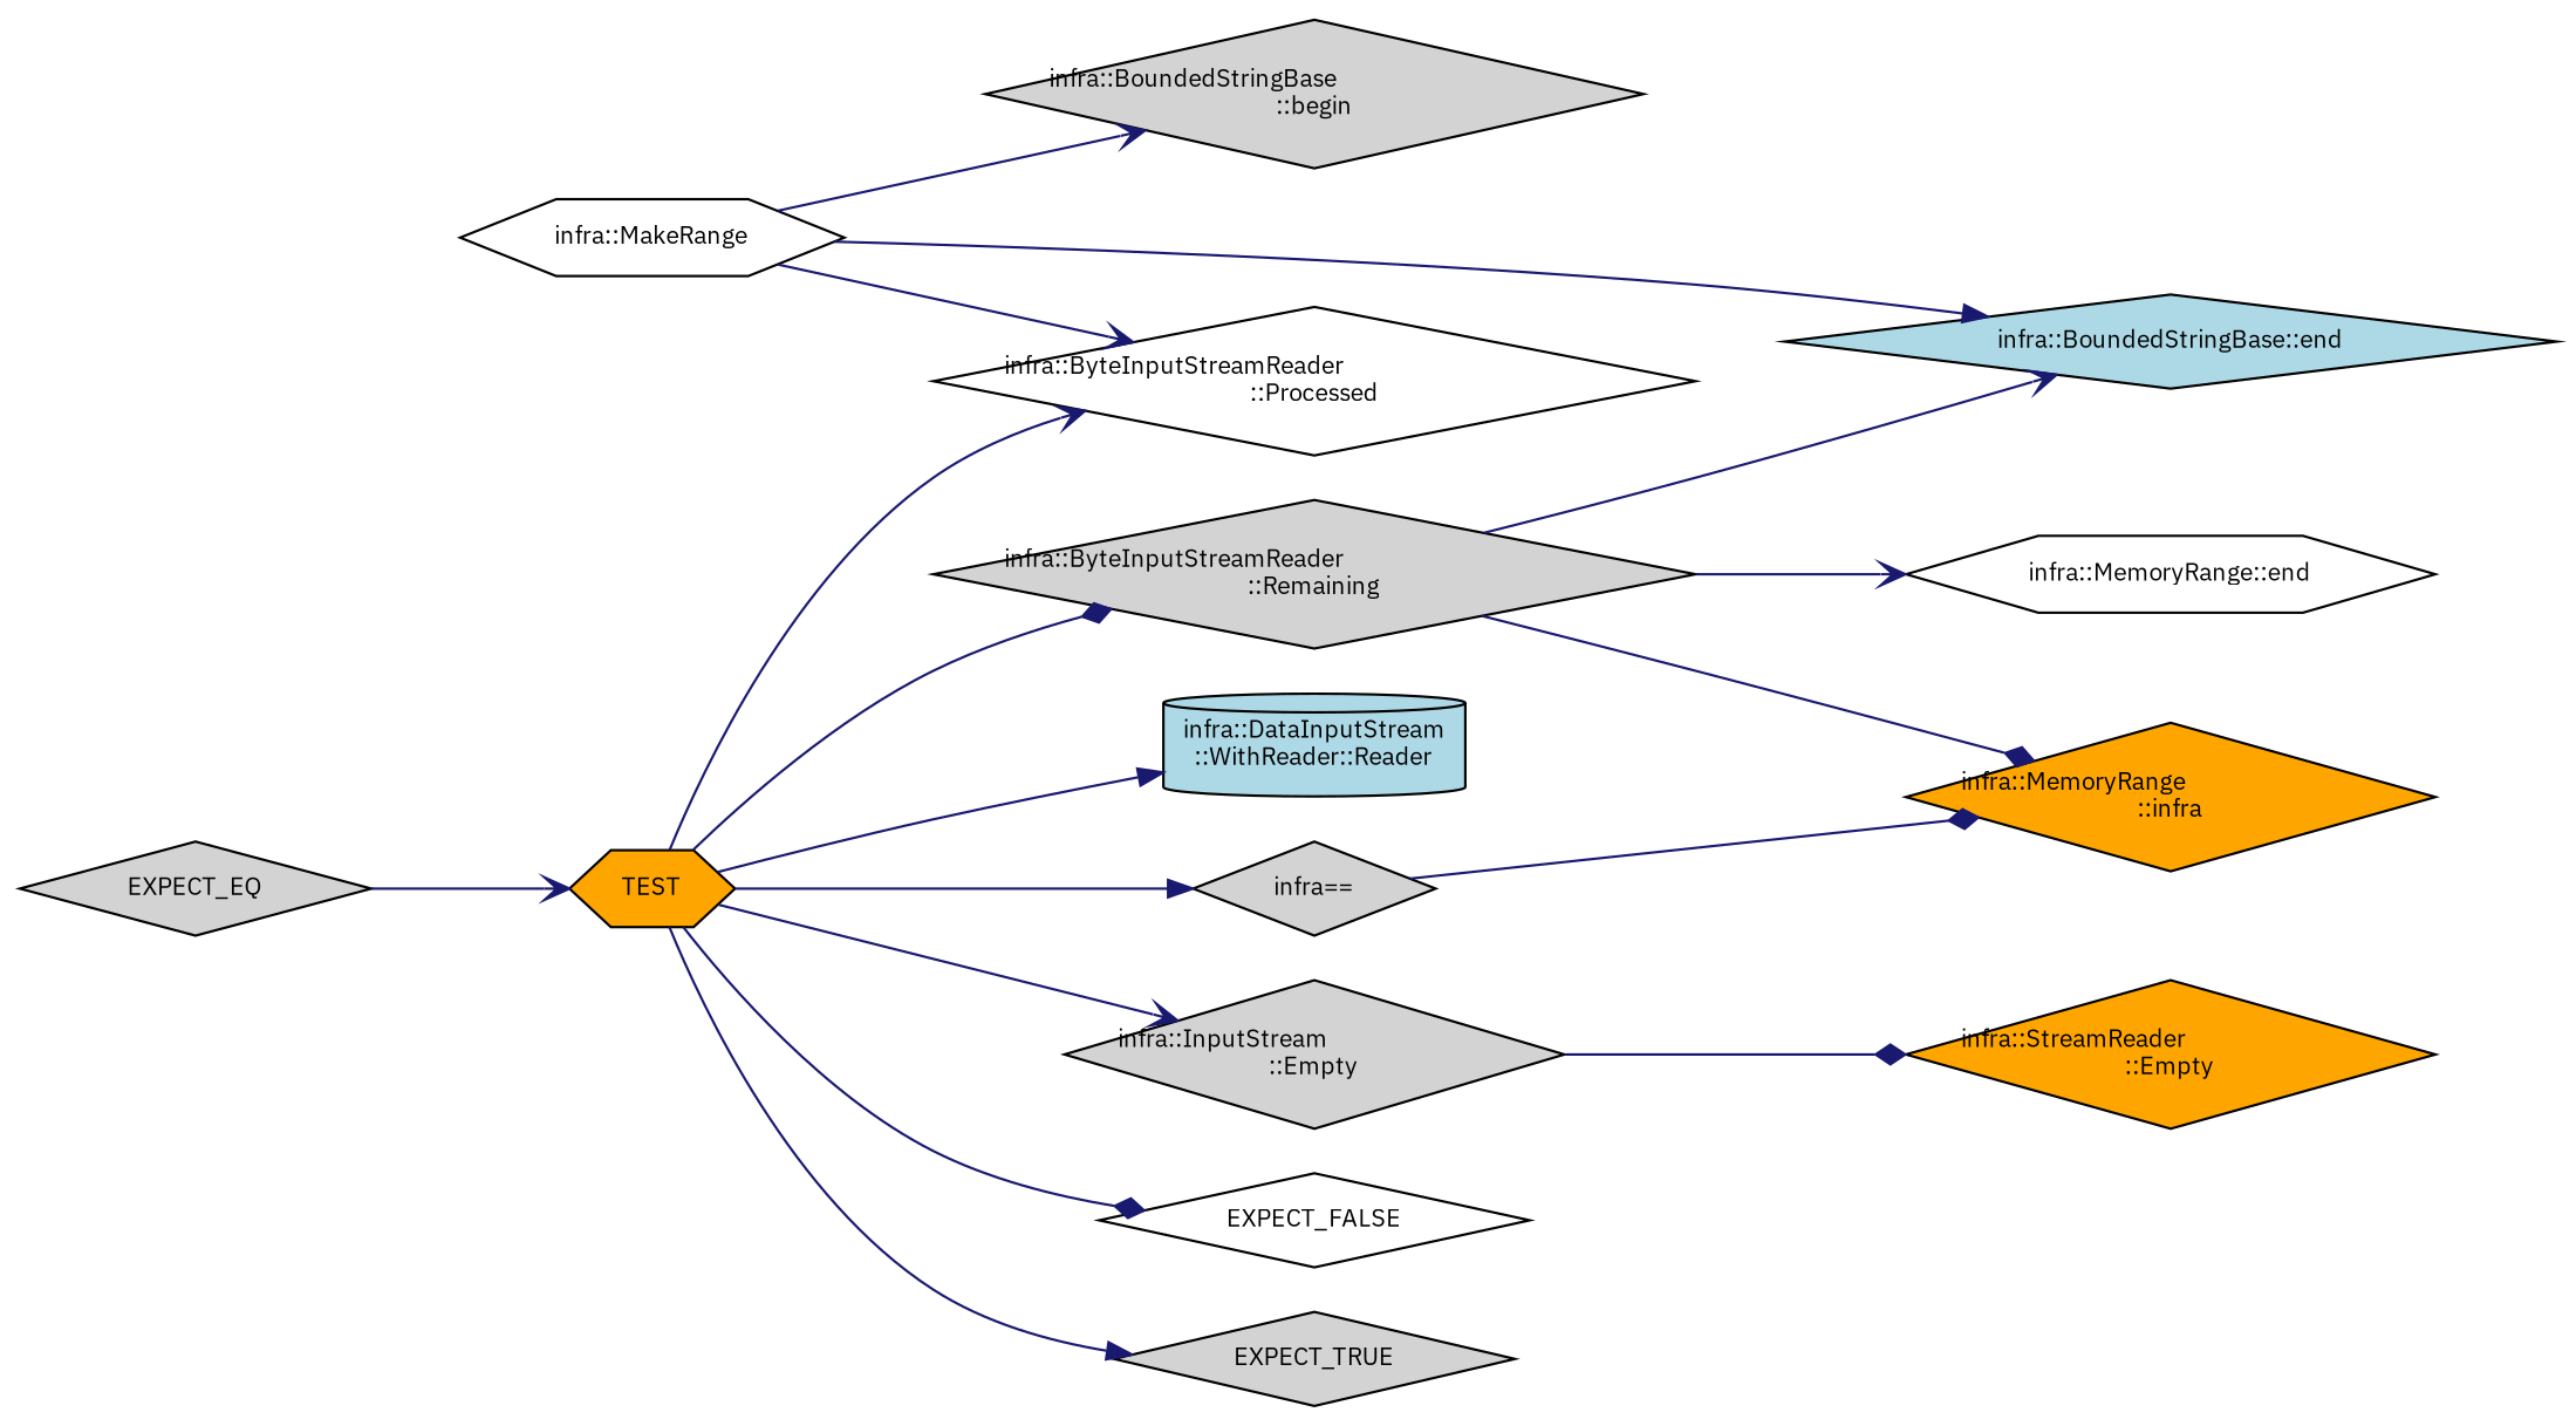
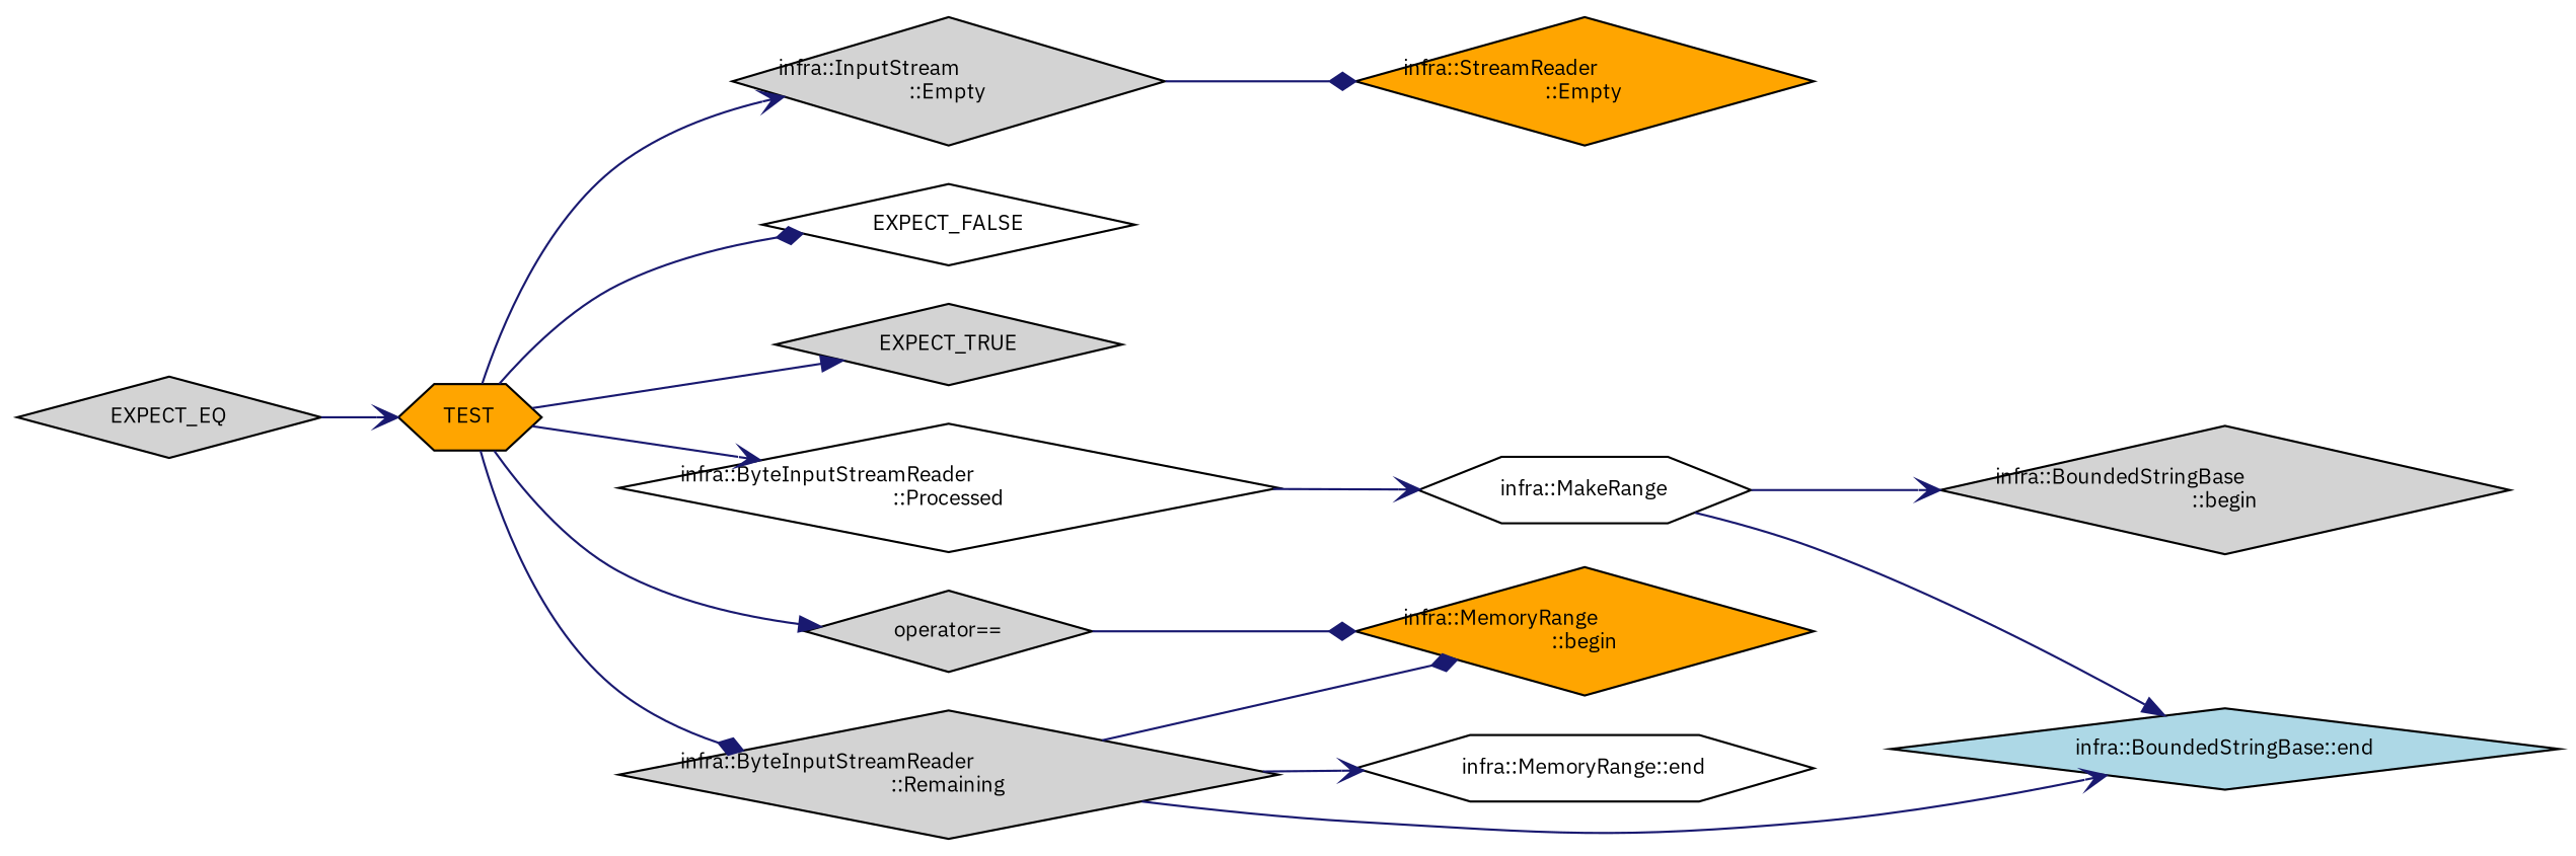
  digraph {
    fontname="IBM Plex Sans"
    rankdir=LR
    node [color=black fillcolor=lightgrey fontname="IBM Plex Sans" fontsize=10 shape=diamond style=filled]
    edge [arrowhead=vee color=midnightblue fontname="IBM Plex Sans" fontsize=10 labelfontname=Helvetica labelfontsize=10 style=solid]
    n1 [fillcolor=orange fontcolor=black height=0.2 label=TEST shape=hexagon width=0.4]
    n2 [height=0.2 label="infra::InputStream\l::Empty" width=0.4]
    n3 [fillcolor=white height=0.2 label=EXPECT_FALSE width=0.4]
    n4 [height=0.2 label=EXPECT_TRUE width=0.4]
-   n5 [height=0.2 label="infra==" width=0.4]
+   n5 [height=0.2 label="operator==" width=0.4]
    n6 [fillcolor=white height=0.2 label="infra::ByteInputStreamReader\l::Processed" width=0.4]
-   n7 [fillcolor=lightblue height=0.2 label="infra::DataInputStream\l::WithReader::Reader" shape=cylinder width=0.4]
    n8 [height=0.2 label="infra::ByteInputStreamReader\l::Remaining" width=0.4]
    n9 [fillcolor=orange height=0.2 label="infra::StreamReader\l::Empty" width=0.4]
    n10 [height=0.2 label=EXPECT_EQ width=0.4]
-   n11 [fillcolor=orange height=0.2 label="infra::MemoryRange\l::infra" width=0.4]
+   n11 [fillcolor=orange height=0.2 label="infra::MemoryRange\l::begin" width=0.4]
    n12 [fillcolor=white height=0.2 label="infra::MakeRange" shape=hexagon width=0.4]
    n13 [fillcolor=lightblue height=0.2 label="infra::BoundedStringBase::end" width=0.4]
    n14 [fillcolor=white height=0.2 label="infra::MemoryRange::end" shape=hexagon width=0.4]
    n15 [height=0.2 label="infra::BoundedStringBase\l::begin" width=0.4]
    n1 -> n2
    n1 -> n3 [arrowhead=diamond]
    n1 -> n4 [arrowhead=normal]
    n1 -> n5 [arrowhead=normal]
    n1 -> n6
-   n1 -> n7 [arrowhead=normal]
    n1 -> n8 [arrowhead=diamond]
    n2 -> n9 [arrowhead=diamond]
    n5 -> n11 [arrowhead=diamond]
-   n12 -> n6
+   n6 -> n12
    n8 -> n11 [arrowhead=diamond]
    n8 -> n13
    n8 -> n14
    n10 -> n1
    n12 -> n13 [arrowhead=normal]
    n12 -> n15
  }
